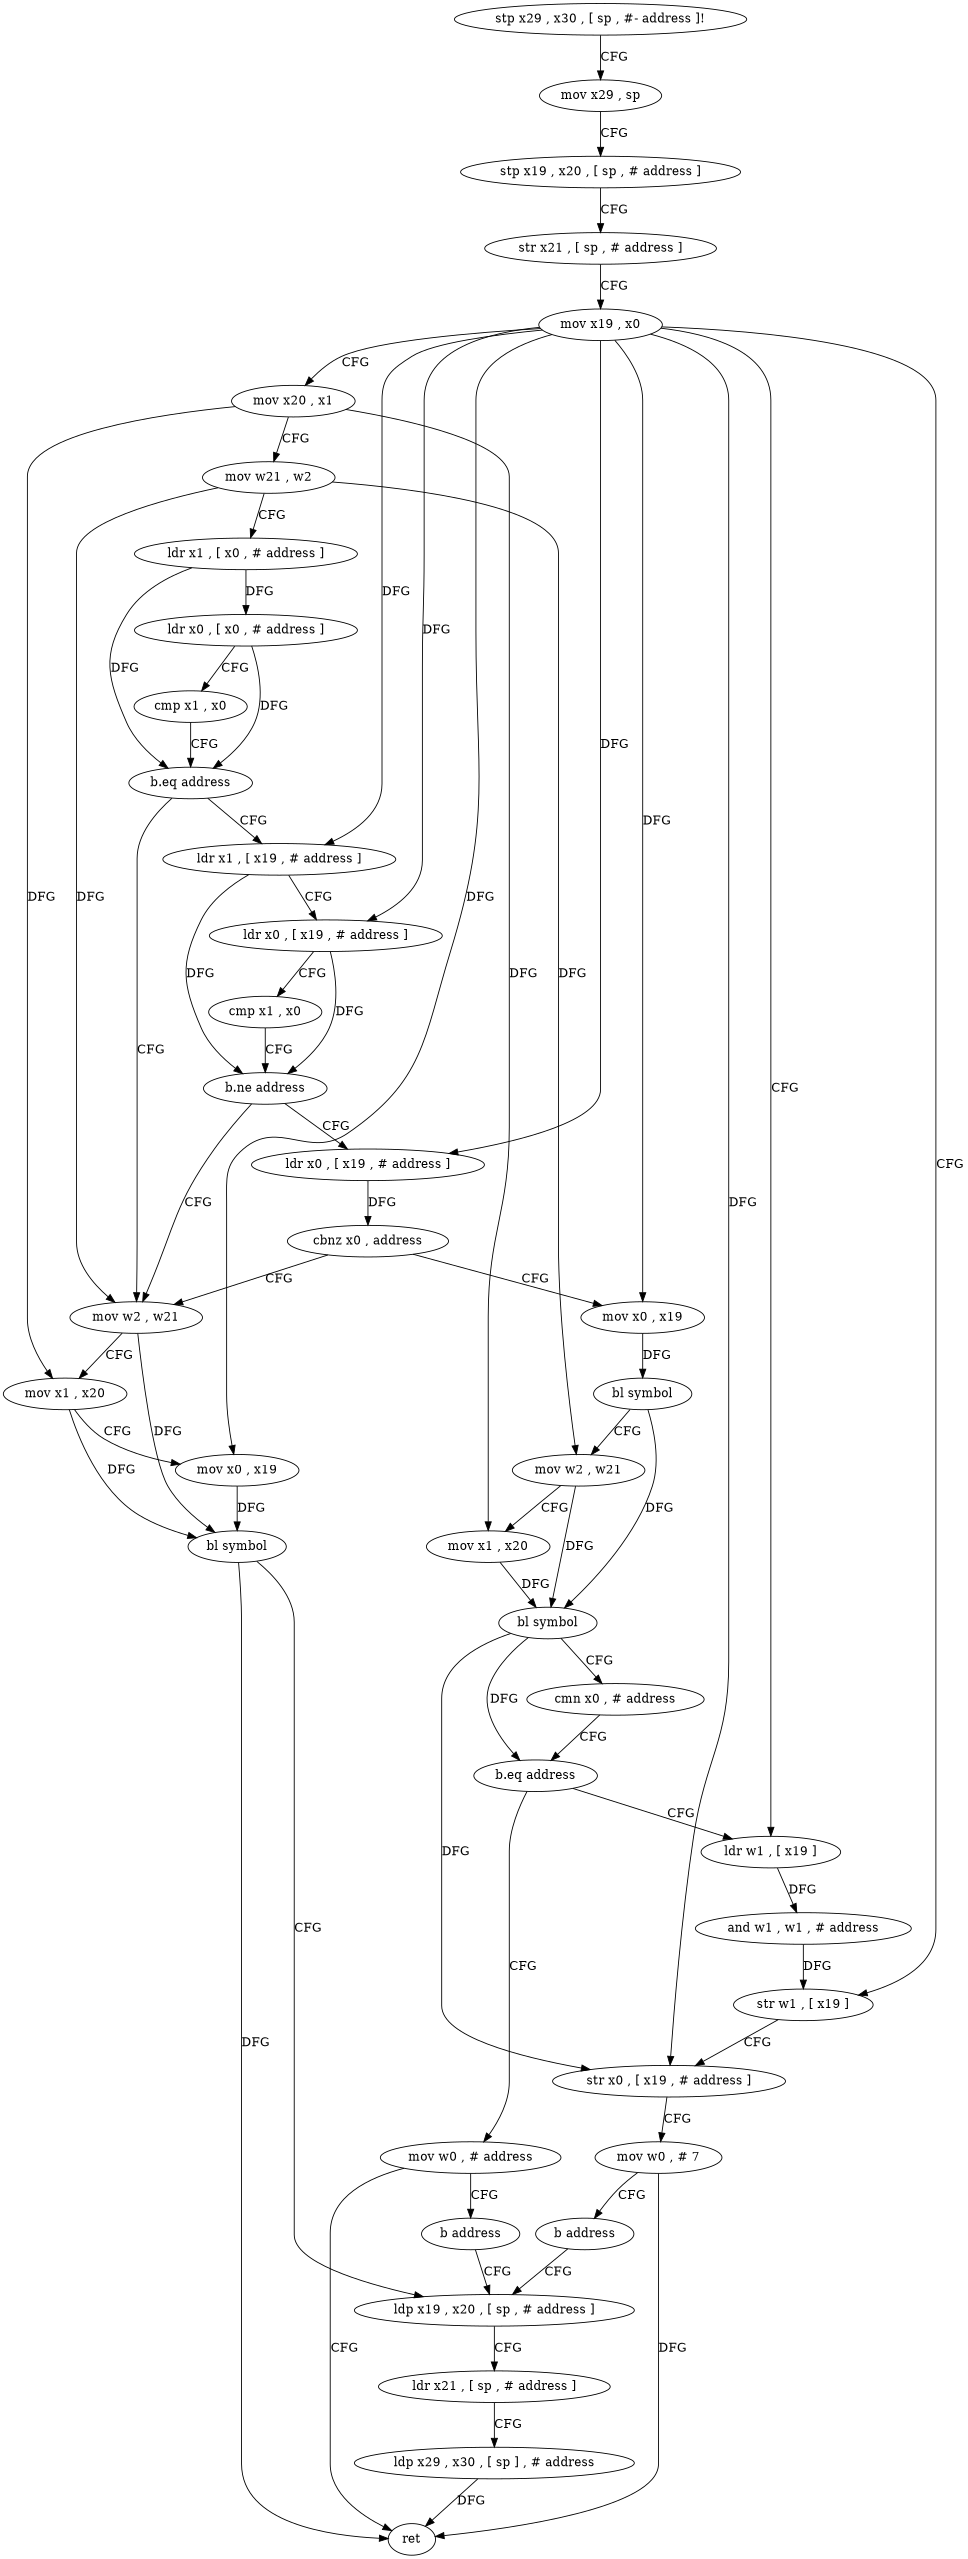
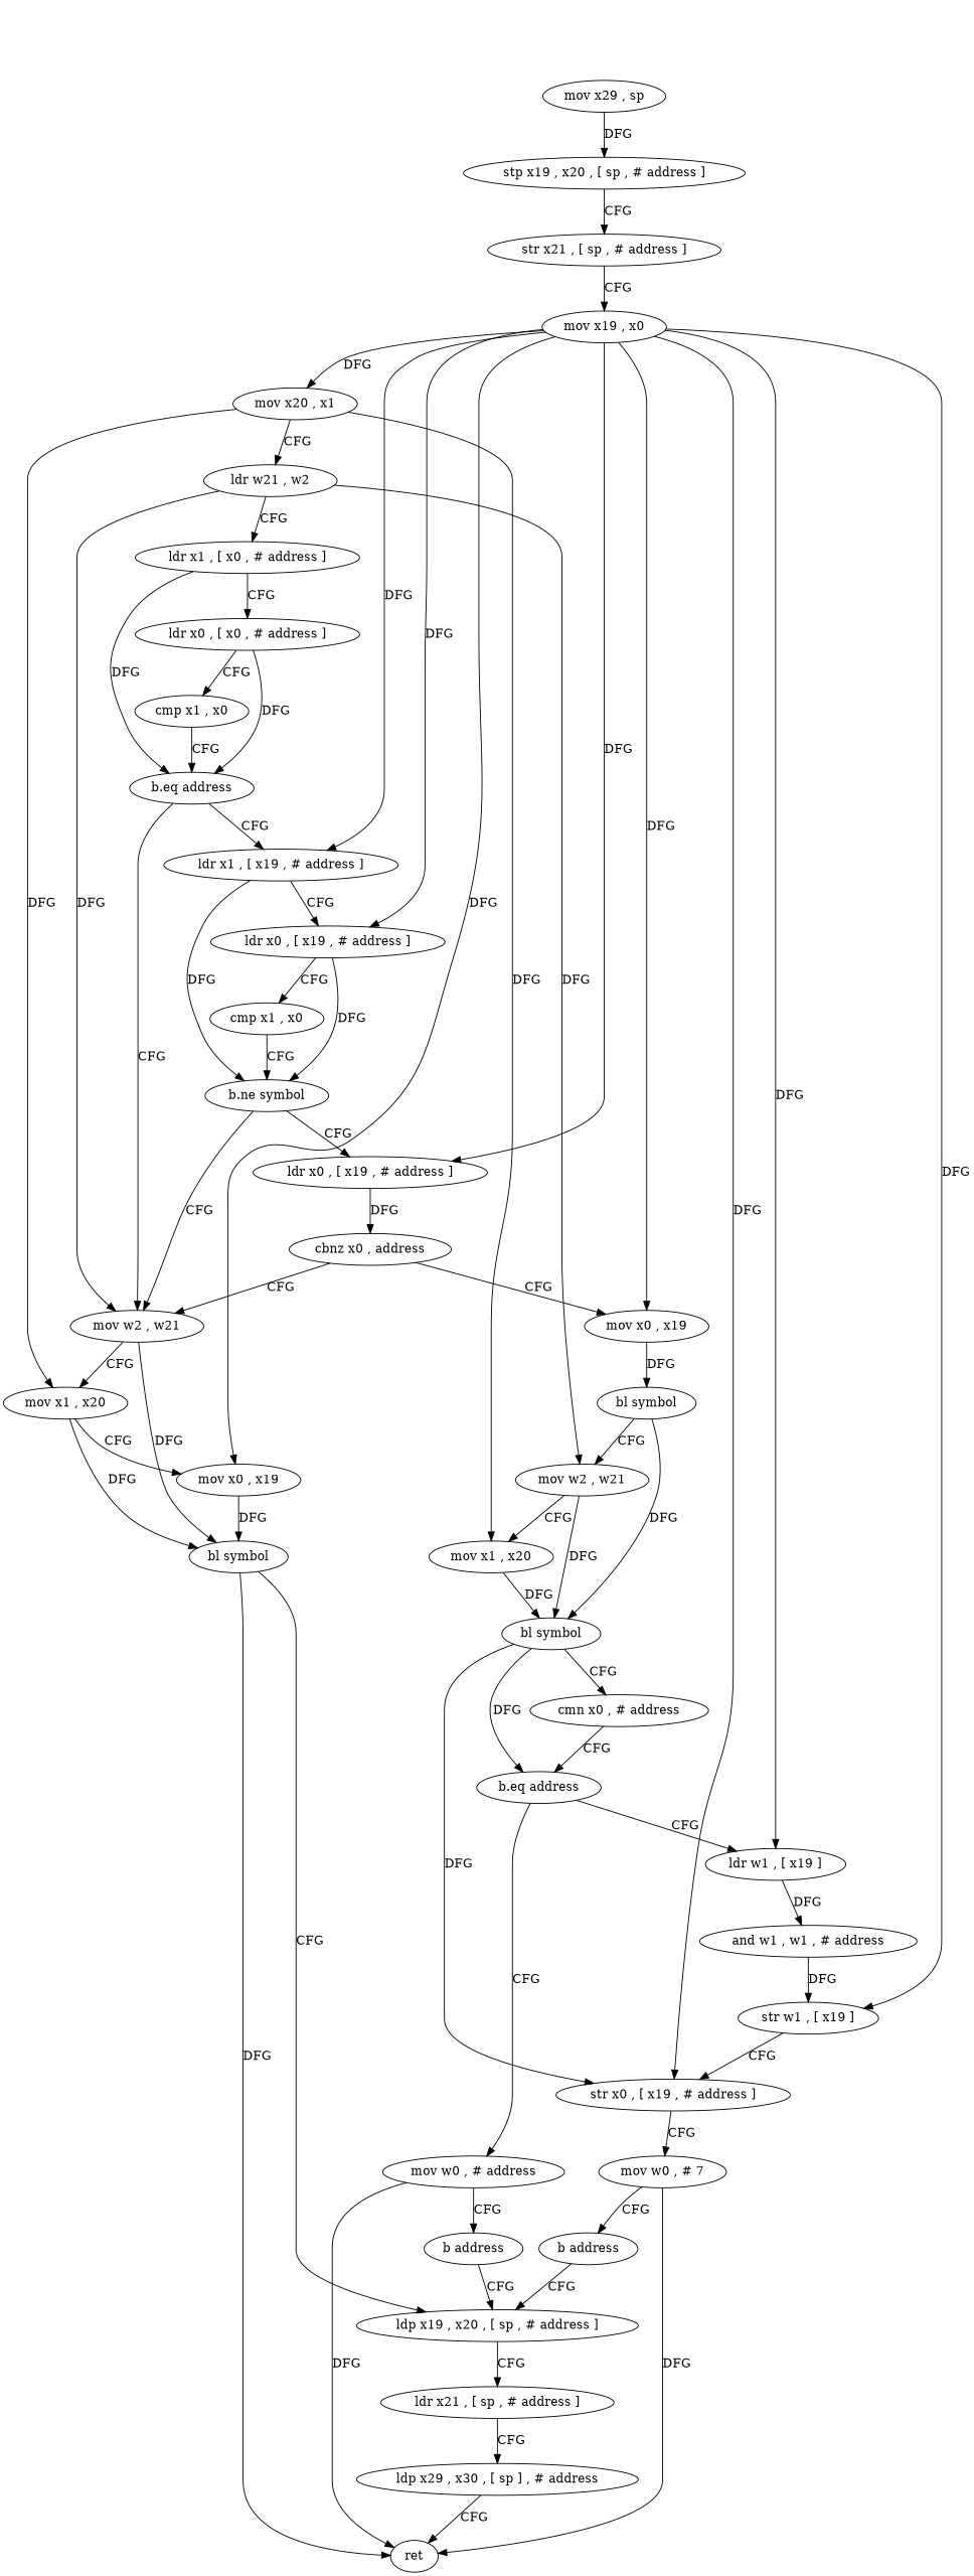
  digraph {
    fontname="DejaVu Serif"
    node [fontname="DejaVu Serif"]
    edge [fontname="DejaVu Serif"]
-   n1 [label="stp x29 , x30 , [ sp , #- address ]!"]
    n2 [label="mov x29 , sp"]
    n3 [label="stp x19 , x20 , [ sp , # address ]"]
    n4 [label="str x21 , [ sp , # address ]"]
    n5 [label="mov x19 , x0"]
    n6 [label="mov x20 , x1"]
    n7 [label="ldr x1 , [ x19 , # address ]"]
    n8 [label="ldr x0 , [ x19 , # address ]"]
    n9 [label="ldr x0 , [ x19 , # address ]"]
    n10 [label="mov x0 , x19"]
    n11 [label="mov x0 , x19"]
    n12 [label="ldr w1 , [ x19 ]"]
    n13 [label="str w1 , [ x19 ]"]
    n14 [label="str x0 , [ x19 , # address ]"]
-   n15 [label="mov w21 , w2"]
+   n15 [label="ldr w21 , w2"]
    n16 [label="mov x1 , x20"]
    n17 [label="mov x1 , x20"]
-   n18 [label="b.ne address"]
+   n18 [label="b.ne symbol"]
    n19 [label="cmp x1 , x0"]
    n20 [label="cbnz x0 , address"]
    n21 [label="bl symbol"]
    n22 [label="bl symbol"]
    n23 [label="and w1 , w1 , # address"]
    n24 [label="mov w0 , # 7"]
    n25 [label="ldr x1 , [ x0 , # address ]"]
    n26 [label="mov w2 , w21"]
    n27 [label="mov w2 , w21"]
    n28 [label="bl symbol"]
    n29 [label="ldr x0 , [ x0 , # address ]"]
    n30 [label="b.eq address"]
    n31 [label="cmp x1 , x0"]
    n32 [label="ldp x19 , x20 , [ sp , # address ]"]
    n33 [label=ret]
    n34 [label="ldr x21 , [ sp , # address ]"]
    n35 [label="ldp x29 , x30 , [ sp ] , # address"]
    n36 [label="cmn x0 , # address"]
    n37 [label="b.eq address"]
    n38 [label="mov w0 , # address"]
    n39 [label="b address"]
    n40 [label="b address"]
-   n1 -> n2 [label=CFG]
-   n2 -> n3 [label=CFG]
+   n2 -> n3 [label=DFG]
    n3 -> n4 [label=CFG]
    n4 -> n5 [label=CFG]
-   n5 -> n6 [label=CFG]
+   n5 -> n6 [label=DFG]
    n5 -> n7 [label=DFG]
    n5 -> n8 [label=DFG]
    n5 -> n9 [label=DFG]
    n5 -> n10 [label=DFG]
    n5 -> n11 [label=DFG]
-   n5 -> n12 [label=CFG]
-   n5 -> n13 [label=CFG]
+   n5 -> n12 [label=DFG]
+   n5 -> n13 [label=DFG]
    n5 -> n14 [label=DFG]
    n6 -> n15 [label=CFG]
    n6 -> n16 [label=DFG]
    n6 -> n17 [label=DFG]
    n7 -> n8 [label=CFG]
    n7 -> n18 [label=DFG]
    n8 -> n18 [label=DFG]
    n8 -> n19 [label=CFG]
    n9 -> n20 [label=DFG]
    n10 -> n21 [label=DFG]
    n11 -> n22 [label=DFG]
    n12 -> n23 [label=DFG]
    n13 -> n14 [label=CFG]
    n14 -> n24 [label=CFG]
    n15 -> n25 [label=CFG]
    n15 -> n26 [label=DFG]
    n15 -> n27 [label=DFG]
    n16 -> n10 [label=CFG]
    n16 -> n21 [label=DFG]
    n17 -> n28 [label=DFG]
    n18 -> n9 [label=CFG]
    n18 -> n26 [label=CFG]
    n19 -> n18 [label=CFG]
    n20 -> n11 [label=CFG]
    n20 -> n26 [label=CFG]
    n21 -> n32 [label=CFG]
    n21 -> n33 [label=DFG]
    n22 -> n27 [label=CFG]
    n22 -> n28 [label=DFG]
    n23 -> n13 [label=DFG]
    n24 -> n33 [label=DFG]
    n24 -> n40 [label=CFG]
-   n25 -> n29 [label=DFG]
+   n25 -> n29 [label=CFG]
    n25 -> n30 [label=DFG]
    n26 -> n16 [label=CFG]
    n26 -> n21 [label=DFG]
    n27 -> n17 [label=CFG]
    n27 -> n28 [label=DFG]
    n28 -> n14 [label=DFG]
    n28 -> n36 [label=CFG]
    n28 -> n37 [label=DFG]
    n29 -> n30 [label=DFG]
    n29 -> n31 [label=CFG]
    n30 -> n7 [label=CFG]
    n30 -> n26 [label=CFG]
    n31 -> n30 [label=CFG]
    n32 -> n34 [label=CFG]
    n34 -> n35 [label=CFG]
-   n35 -> n33 [label=DFG]
+   n35 -> n33 [label=CFG]
    n36 -> n37 [label=CFG]
    n37 -> n12 [label=CFG]
    n37 -> n38 [label=CFG]
-   n38 -> n33 [label=CFG]
+   n38 -> n33 [label=DFG]
    n38 -> n39 [label=CFG]
    n39 -> n32 [label=CFG]
    n40 -> n32 [label=CFG]
  }
